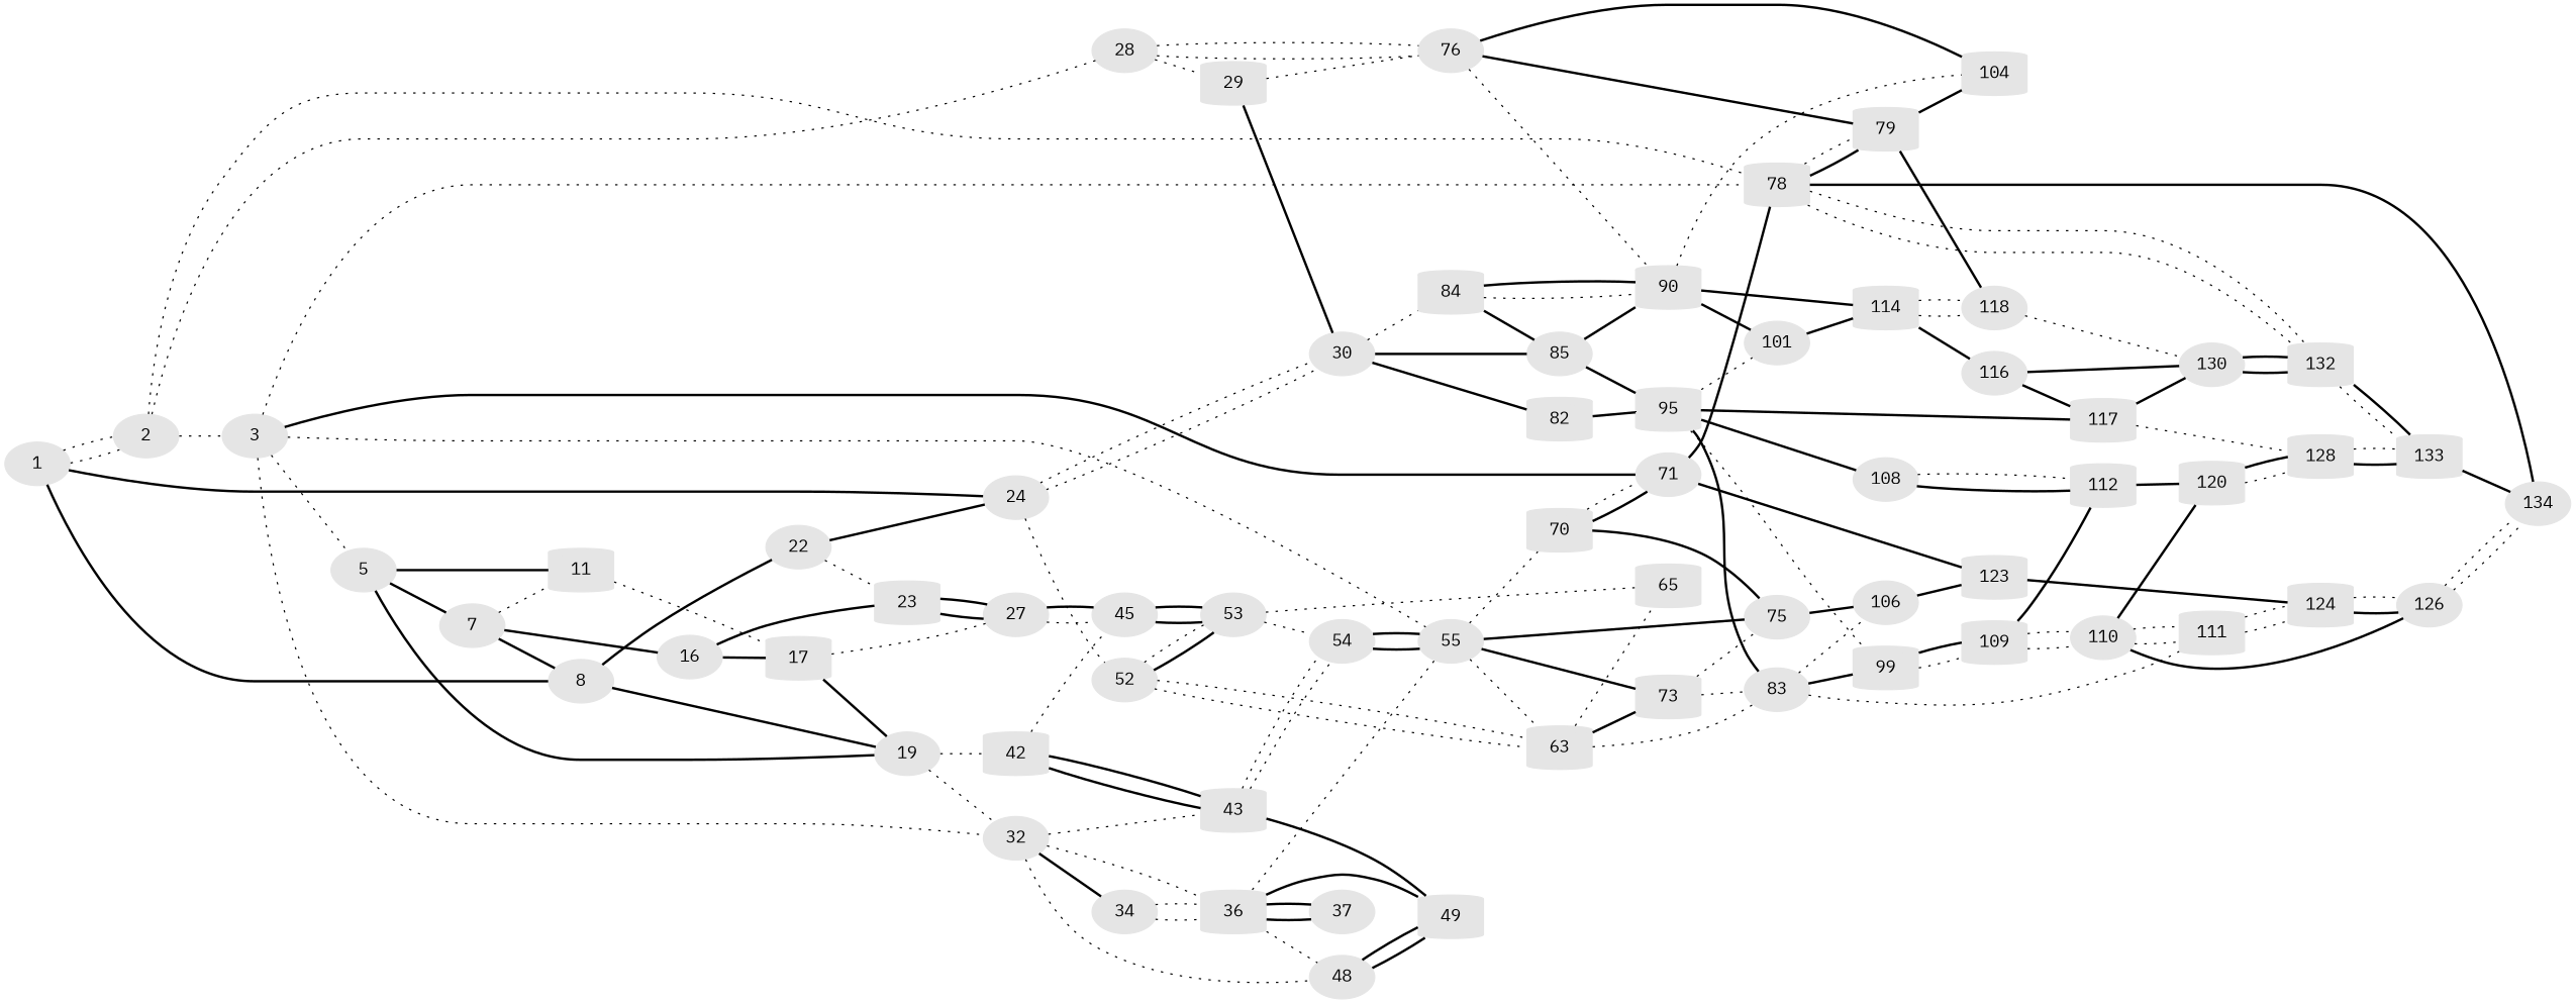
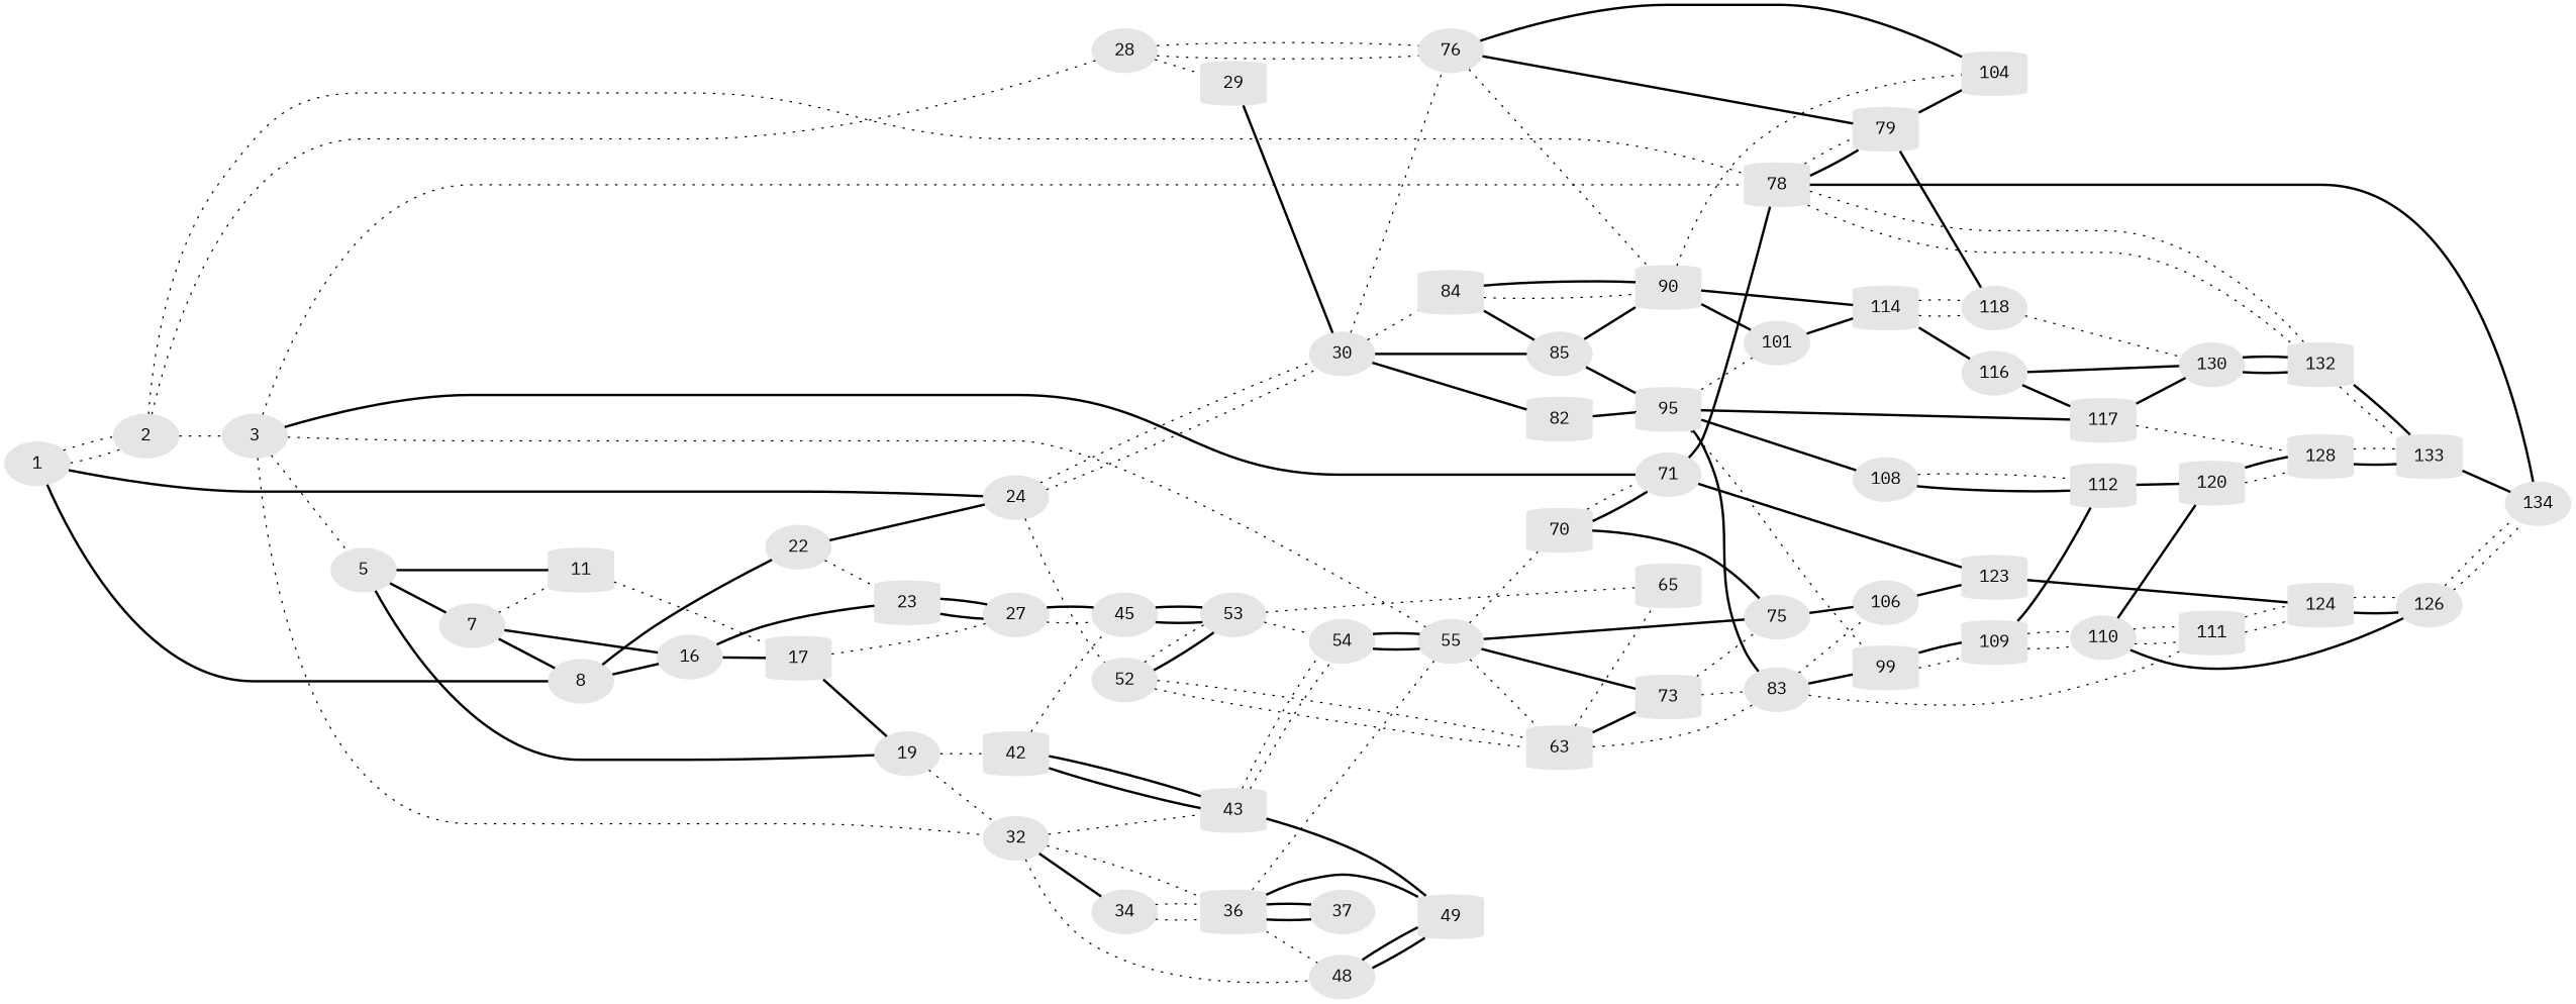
  graph {
    fontname="IBM Plex Mono"
    rankdir=LR
    node [color=gray90 fontname="IBM Plex Mono" shape=ellipse style=filled]
    edge [fontname="IBM Plex Mono" style=bold]
    1 [super="+9"]
    2
    8 [super="+10"]
    24 [super="+25"]
    3 [super="+4+38"]
    28
    78 [shape=cylinder super="+88"]
    16 [super="+20"]
    22
    30 [super="+61"]
    52
    5 [super="+12+6"]
    32 [super="+35+33"]
    55 [super="+69+56"]
    71 [super="+87"]
    29 [shape=cylinder super="+67"]
    76 [super="+77"]
    79 [shape=cylinder super="+80"]
    132 [shape=cylinder]
    134
    7 [super="+13"]
    11 [shape=cylinder super="+14"]
    19 [super="+31"]
    34
    36 [shape=cylinder super="+41"]
    43 [shape=cylinder super="+44"]
    48
    63 [shape=cylinder super="+72+64"]
    70 [shape=cylinder]
    73 [shape=cylinder super="+74"]
    75 [super="+86"]
    123 [shape=cylinder super="+125"]
    17 [shape=cylinder super="+18+21"]
    42 [shape=cylinder]
    23 [shape=cylinder]
    27
    45
    82 [shape=cylinder]
    84 [shape=cylinder]
    85 [super="+94"]
    53 [super="+59"]
    90 [shape=cylinder super="+97"]
    104 [shape=cylinder]
    95 [shape=cylinder super="+102+96"]
    37
    49 [shape=cylinder]
    54
    65 [shape=cylinder]
    83 [super="+91"]
    106 [super="+122"]
    99 [shape=cylinder]
    111 [shape=cylinder]
    124 [shape=cylinder]
    118 [super="+129"]
    101
    114 [shape=cylinder super="+115"]
    133 [shape=cylinder]
    130 [super="+131"]
    108
    117 [shape=cylinder super="+127"]
    109 [shape=cylinder]
    116
    112 [shape=cylinder super="+113"]
    128 [shape=cylinder]
    110 [super="+121"]
    120 [shape=cylinder]
    126
    1 -- 2 [style=dotted]
    1 -- 2 [style=dotted]
    1 -- 8
    1 -- 24
    2 -- 3 [style=dotted]
    2 -- 28 [style=dotted]
    2 -- 78 [style=dotted]
-   8 -- 19
+   8 -- 16
    8 -- 22
    24 -- 30 [style=dotted weight=2]
    24 -- 30 [style=dotted]
    24 -- 52 [style=dotted]
    3 -- 78 [style=dotted]
    3 -- 5 [style=dotted]
    3 -- 32 [style=dotted]
    3 -- 55 [style=dotted]
    3 -- 71
    28 -- 29 [style=dotted]
    28 -- 76 [style=dotted]
    28 -- 76 [style=dotted]
    78 -- 79
    78 -- 79 [style=dotted]
    78 -- 132 [style=dotted]
    78 -- 132 [style=dotted]
    78 -- 134
    16 -- 17
    16 -- 23
    22 -- 24
    22 -- 23 [style=dotted]
    30 -- 82
    30 -- 84 [style=dotted]
    30 -- 85
    52 -- 63 [style=dotted]
    52 -- 63 [style=dotted]
    52 -- 53
    52 -- 53 [style=dotted]
    5 -- 7
    5 -- 11 [weight=2]
    5 -- 19
    32 -- 34
    32 -- 36 [style=dotted]
    32 -- 43 [style=dotted]
    32 -- 48 [style=dotted]
    55 -- 63 [style=dotted]
    55 -- 70 [style=dotted]
    55 -- 73
    55 -- 75
    71 -- 78
    71 -- 123
    29 -- 30 [weight=2]
-   29 -- 76 [style=dotted]
+   30 -- 76 [style=dotted]
    76 -- 79
    76 -- 90 [style=dotted]
    76 -- 104
    79 -- 104
    79 -- 118 [weight=2]
    132 -- 133 [style=dotted]
    132 -- 133
    7 -- 8
    7 -- 16
    7 -- 11 [style=dotted]
    11 -- 17 [style=dotted]
    19 -- 32 [style=dotted]
    19 -- 42 [style=dotted]
    34 -- 36 [style=dotted]
    34 -- 36 [style=dotted]
    36 -- 55 [style=dotted]
    36 -- 48 [style=dotted]
    36 -- 37 [weight=2]
    36 -- 37
    36 -- 49
    43 -- 49
    43 -- 54 [style=dotted]
    43 -- 54 [style=dotted]
    48 -- 49
    48 -- 49
    63 -- 73
    63 -- 65 [style=dotted]
    63 -- 83 [style=dotted]
    70 -- 71
    70 -- 71 [style=dotted]
    70 -- 75
    73 -- 75 [style=dotted]
    73 -- 83 [style=dotted]
    75 -- 106
    123 -- 124
    17 -- 19
    17 -- 27 [style=dotted]
    42 -- 43
    42 -- 43
    42 -- 45 [style=dotted]
    23 -- 27
    23 -- 27
    27 -- 45 [style=dotted]
    27 -- 45
    45 -- 53
    45 -- 53
    82 -- 95
    84 -- 85
    84 -- 90 [style=dotted]
    84 -- 90
    85 -- 90
    85 -- 95
    53 -- 54 [style=dotted]
    53 -- 65 [style=dotted weight=2]
    90 -- 104 [style=dotted]
    90 -- 101
    90 -- 114
    95 -- 83
    95 -- 99 [style=dotted]
    95 -- 101 [style=dotted]
    95 -- 108 [weight=2]
    95 -- 117
    54 -- 55
    54 -- 55
    83 -- 106 [style=dotted]
    83 -- 99
    83 -- 111 [style=dotted]
    106 -- 123 [weight=2]
    99 -- 109 [style=dotted]
    99 -- 109
    111 -- 124 [style=dotted]
    111 -- 124 [style=dotted]
    124 -- 126
    124 -- 126 [style=dotted]
    118 -- 130 [style=dotted]
    101 -- 114
    114 -- 118 [style=dotted]
    114 -- 118 [style=dotted]
    114 -- 116
    133 -- 134
    130 -- 132
    130 -- 132
    108 -- 112
    108 -- 112 [style=dotted]
    117 -- 130
    117 -- 128 [style=dotted]
    109 -- 112
    109 -- 110 [style=dotted]
    109 -- 110 [style=dotted]
    116 -- 130
    116 -- 117
    112 -- 120
    128 -- 133
    128 -- 133 [style=dotted]
    110 -- 111 [style=dotted]
    110 -- 111 [style=dotted]
    110 -- 120
    110 -- 126
    120 -- 128 [style=dotted]
    120 -- 128
    126 -- 134 [style=dotted]
    126 -- 134 [style=dotted]
  }
